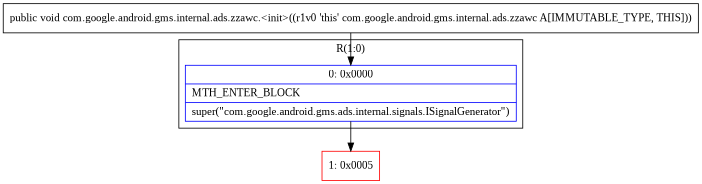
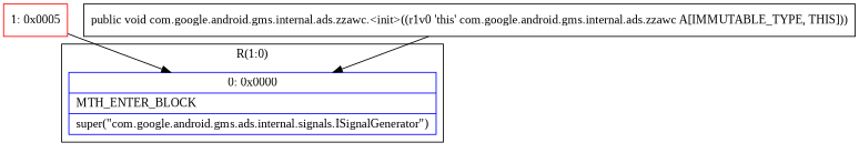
  digraph {
    fontname="Liberation Serif"
    node [shape=record fontname="Liberation Serif"]
    edge [fontname="Liberation Serif"]
    n1 [color=blue label="{0\:\ 0x0000|MTH_ENTER_BLOCK\l|super(\"com.google.android.gms.ads.internal.signals.ISignalGenerator\")\l}"]
    n2 [color=red label="{1\:\ 0x0005}"]
    n3 [label="{public void com.google.android.gms.internal.ads.zzawc.\<init\>((r1v0 'this' com.google.android.gms.internal.ads.zzawc A[IMMUTABLE_TYPE, THIS])) }"]
    subgraph cluster_1 {
      label="R(1:0)"
      n1
    }
-   n1 -> n2
+   n2 -> n1
    n3 -> n1
  }
